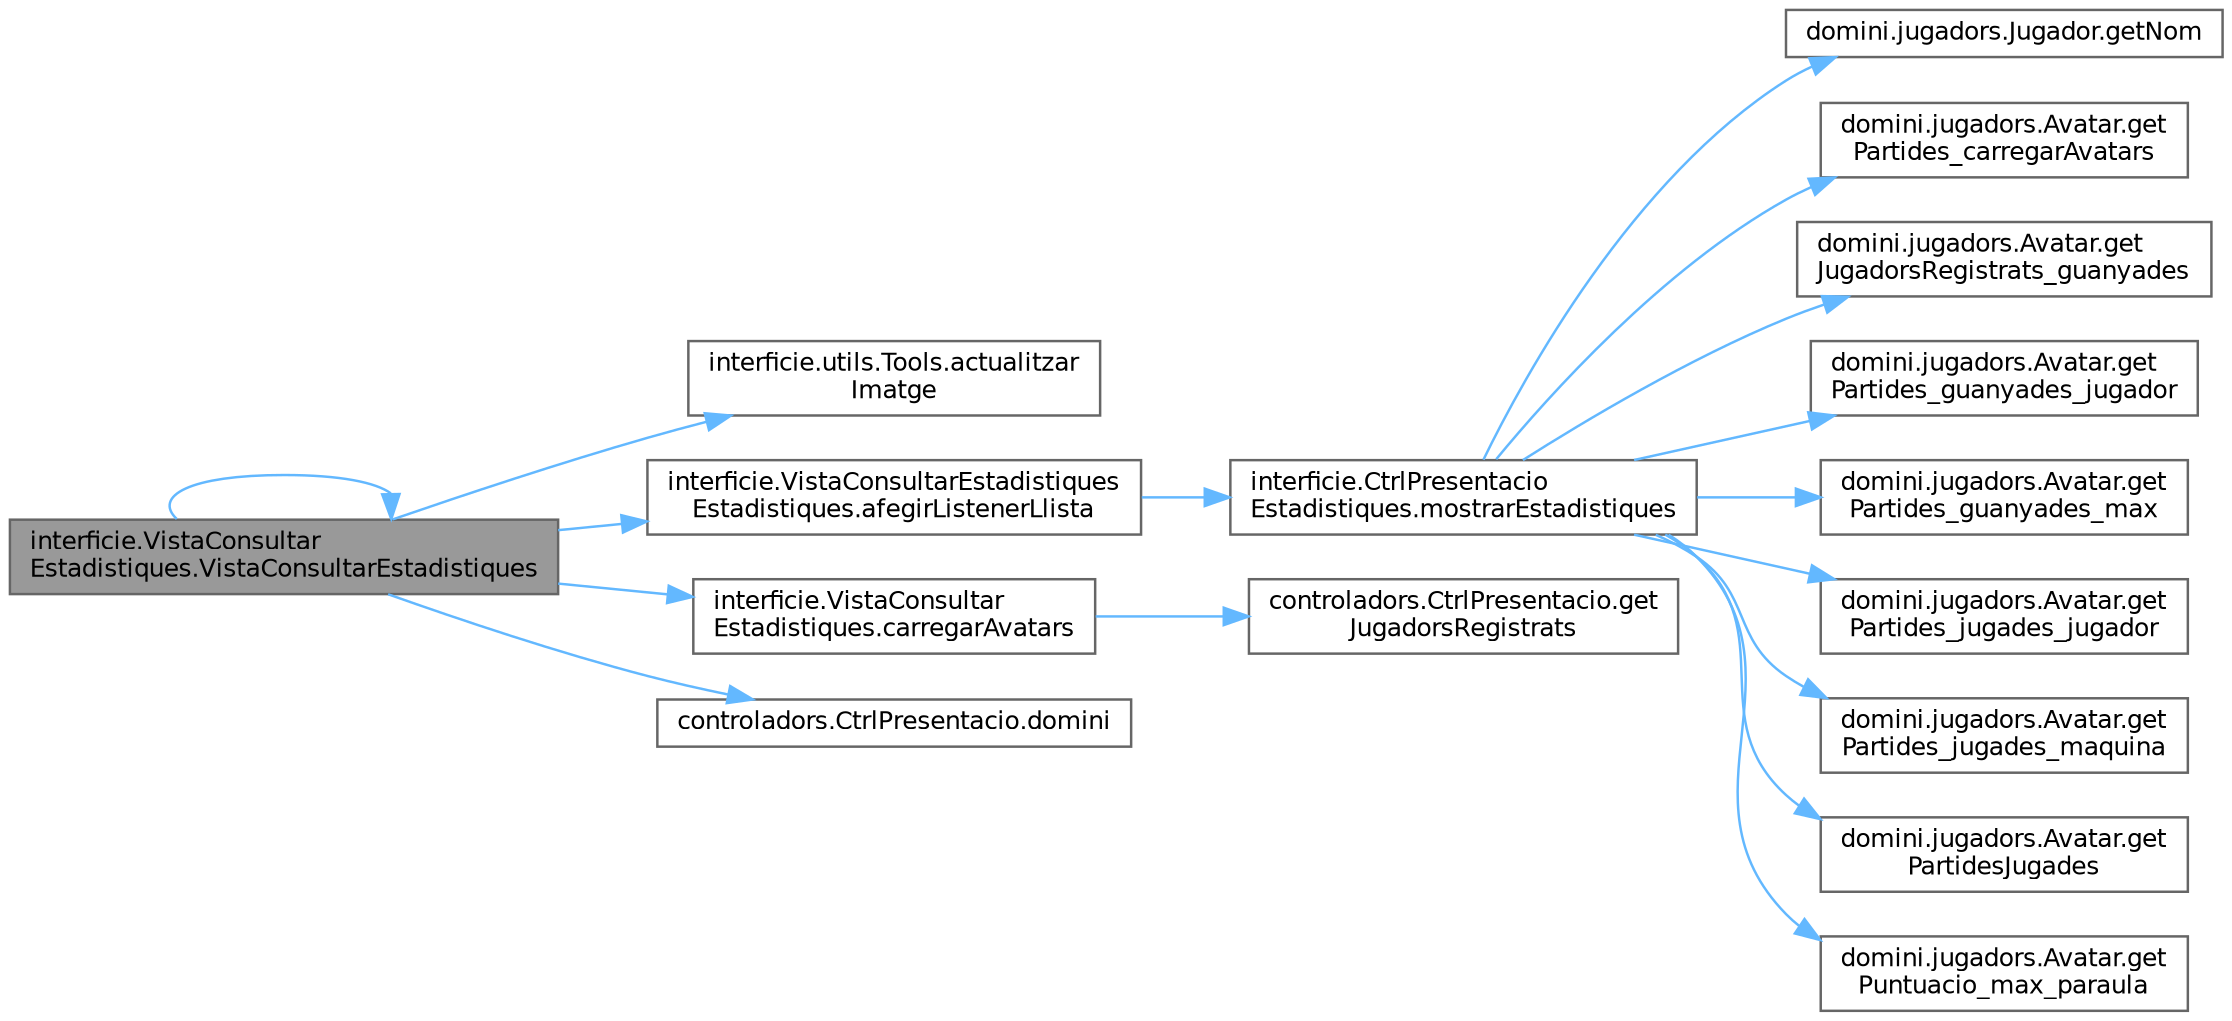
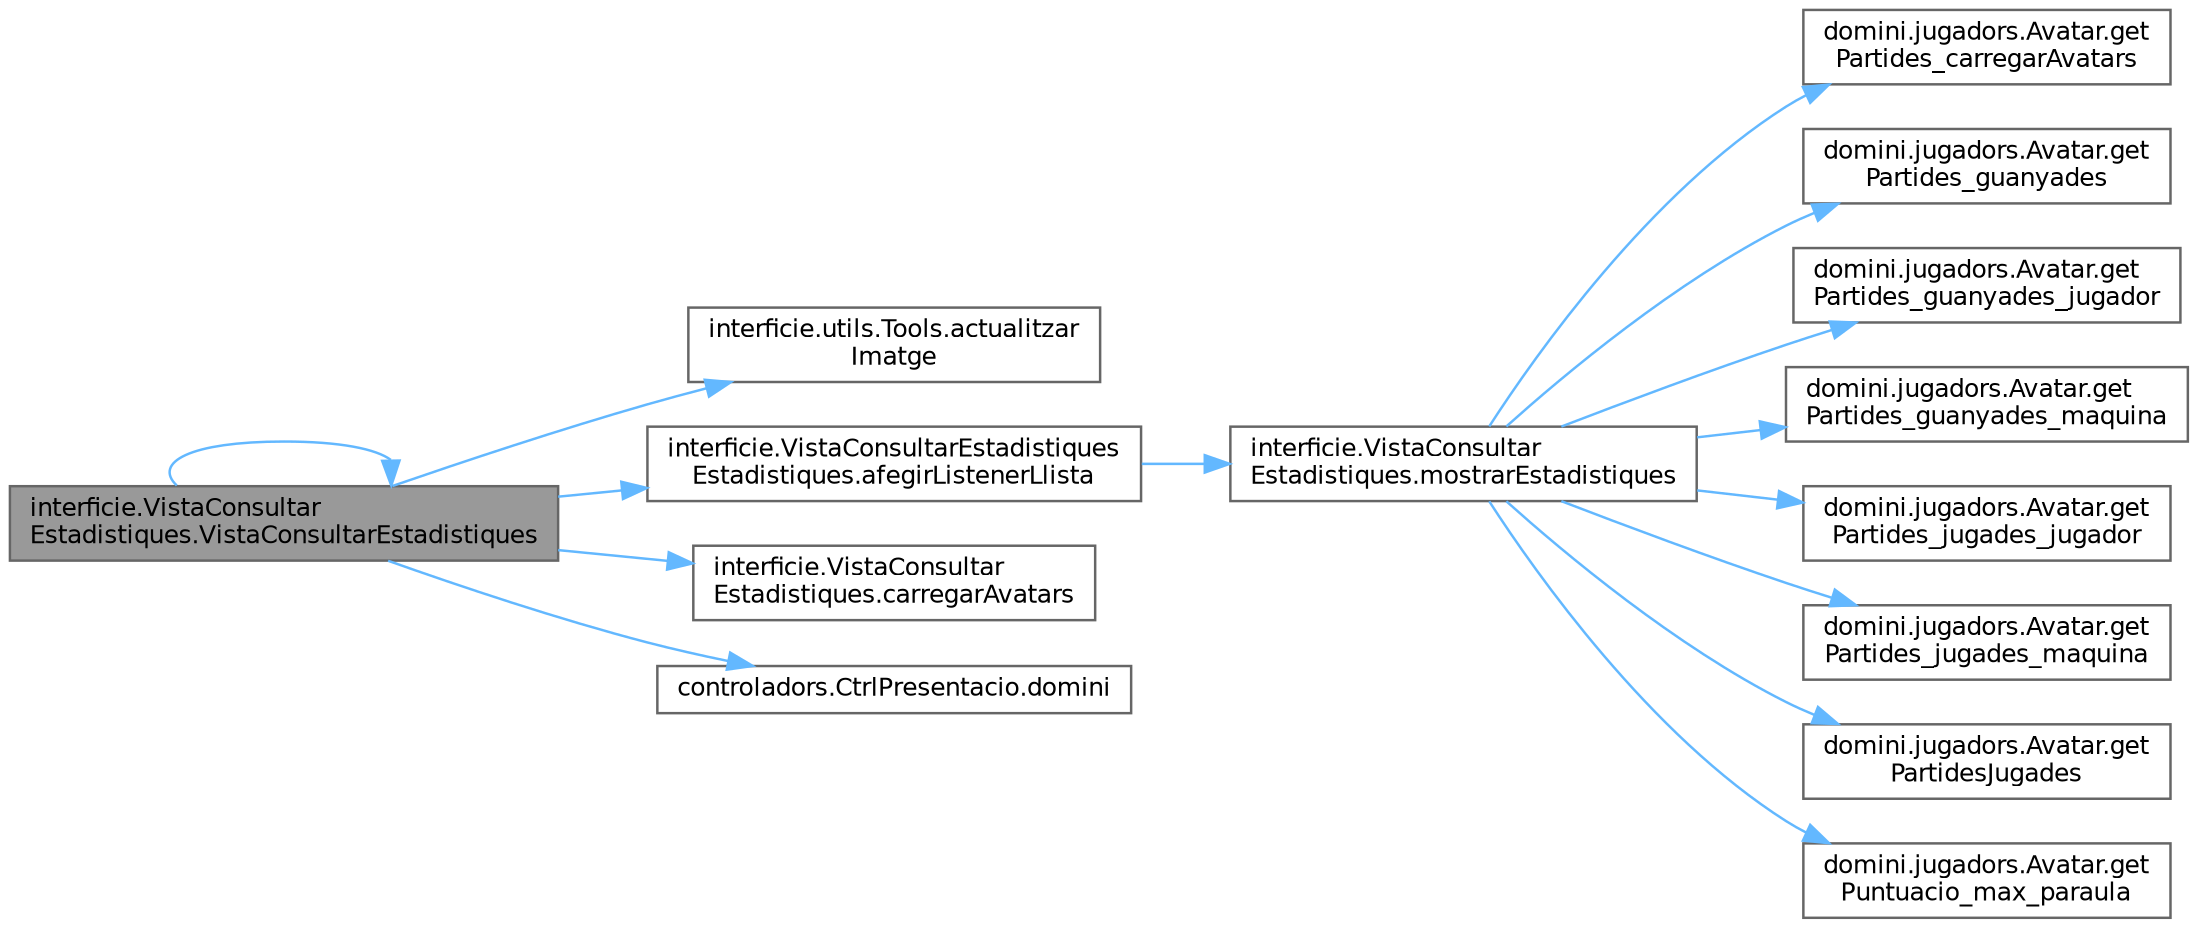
  digraph {
    rankdir=LR
    node [color=grey40 fillcolor=white fontname=Helvetica fontsize=10 shape=box style=filled]
    edge [color=steelblue1 fontname=Helvetica fontsize=10 labelfontname=Helvetica labelfontsize=10 style=solid]
    n1 [color=gray40 fillcolor=grey60 fontcolor=black height=0.2 label="interficie.VistaConsultar\lEstadistiques.VistaConsultarEstadistiques" width=0.4]
    n2 [height=0.2 label="interficie.utils.Tools.actualitzar\lImatge" width=0.4]
    n3 [height=0.2 label="interficie.VistaConsultarEstadistiques\lEstadistiques.afegirListenerLlista" width=0.4]
    n4 [height=0.2 label="interficie.VistaConsultar\lEstadistiques.carregarAvatars" width=0.4]
    n5 [height=0.2 label="controladors.CtrlPresentacio.domini" width=0.4]
-   n6 [height=0.2 label="interficie.CtrlPresentacio\lEstadistiques.mostrarEstadistiques" width=0.4]
-   n7 [height=0.2 label="controladors.CtrlPresentacio.get\lJugadorsRegistrats" width=0.4]
-   n8 [height=0.2 label="domini.jugadors.Jugador.getNom" width=0.4]
+   n6 [height=0.2 label="interficie.VistaConsultar\lEstadistiques.mostrarEstadistiques" width=0.4]
    n9 [height=0.2 label="domini.jugadors.Avatar.get\lPartides_carregarAvatars" width=0.4]
-   n10 [height=0.2 label="domini.jugadors.Avatar.get\lJugadorsRegistrats_guanyades" width=0.4]
+   n10 [height=0.2 label="domini.jugadors.Avatar.get\lPartides_guanyades" width=0.4]
    n11 [height=0.2 label="domini.jugadors.Avatar.get\lPartides_guanyades_jugador" width=0.4]
-   n12 [height=0.2 label="domini.jugadors.Avatar.get\lPartides_guanyades_max" width=0.4]
+   n12 [height=0.2 label="domini.jugadors.Avatar.get\lPartides_guanyades_maquina" width=0.4]
    n13 [height=0.2 label="domini.jugadors.Avatar.get\lPartides_jugades_jugador" width=0.4]
    n14 [height=0.2 label="domini.jugadors.Avatar.get\lPartides_jugades_maquina" width=0.4]
    n15 [height=0.2 label="domini.jugadors.Avatar.get\lPartidesJugades" width=0.4]
    n16 [height=0.2 label="domini.jugadors.Avatar.get\lPuntuacio_max_paraula" width=0.4]
    n1 -> n1
    n1 -> n2
    n1 -> n3
    n1 -> n4
    n1 -> n5
    n3 -> n6
-   n4 -> n7
-   n6 -> n8
    n6 -> n9
    n6 -> n10
    n6 -> n11
    n6 -> n12
    n6 -> n13
    n6 -> n14
    n6 -> n15
    n6 -> n16
  }
